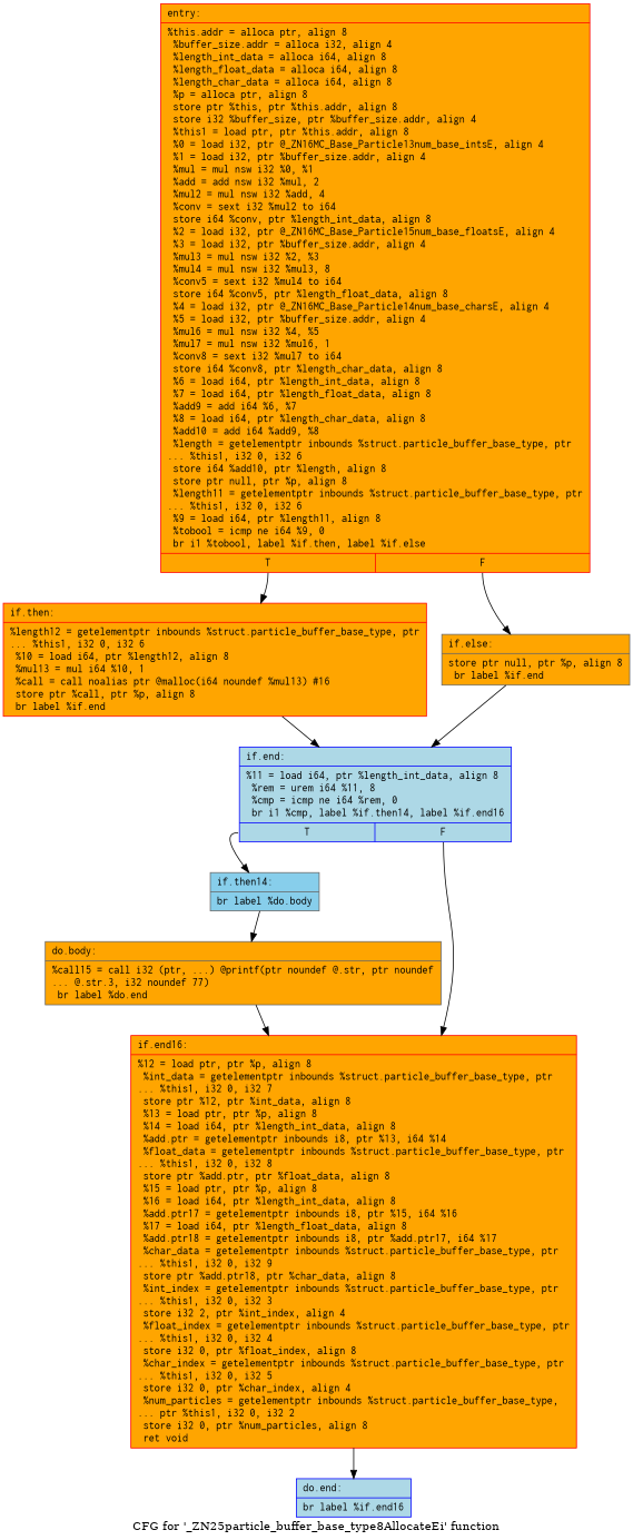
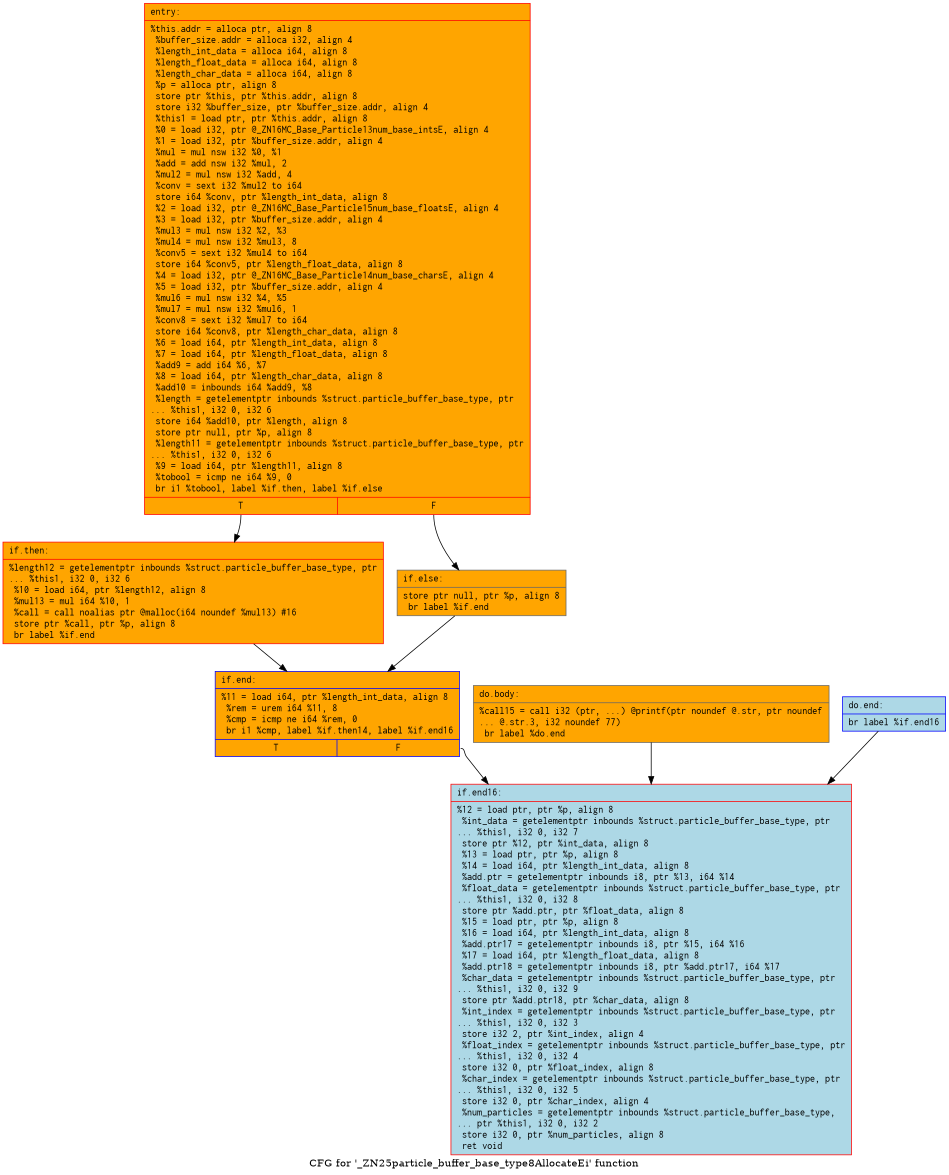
  digraph {
    label="CFG for '_ZN25particle_buffer_base_type8AllocateEi' function"
    node [color=red fillcolor=orange fontname=Courier shape=record style=filled]
-   n1 [label="{entry:\l|  %this.addr = alloca ptr, align 8\l  %buffer_size.addr = alloca i32, align 4\l  %length_int_data = alloca i64, align 8\l  %length_float_data = alloca i64, align 8\l  %length_char_data = alloca i64, align 8\l  %p = alloca ptr, align 8\l  store ptr %this, ptr %this.addr, align 8\l  store i32 %buffer_size, ptr %buffer_size.addr, align 4\l  %this1 = load ptr, ptr %this.addr, align 8\l  %0 = load i32, ptr @_ZN16MC_Base_Particle13num_base_intsE, align 4\l  %1 = load i32, ptr %buffer_size.addr, align 4\l  %mul = mul nsw i32 %0, %1\l  %add = add nsw i32 %mul, 2\l  %mul2 = mul nsw i32 %add, 4\l  %conv = sext i32 %mul2 to i64\l  store i64 %conv, ptr %length_int_data, align 8\l  %2 = load i32, ptr @_ZN16MC_Base_Particle15num_base_floatsE, align 4\l  %3 = load i32, ptr %buffer_size.addr, align 4\l  %mul3 = mul nsw i32 %2, %3\l  %mul4 = mul nsw i32 %mul3, 8\l  %conv5 = sext i32 %mul4 to i64\l  store i64 %conv5, ptr %length_float_data, align 8\l  %4 = load i32, ptr @_ZN16MC_Base_Particle14num_base_charsE, align 4\l  %5 = load i32, ptr %buffer_size.addr, align 4\l  %mul6 = mul nsw i32 %4, %5\l  %mul7 = mul nsw i32 %mul6, 1\l  %conv8 = sext i32 %mul7 to i64\l  store i64 %conv8, ptr %length_char_data, align 8\l  %6 = load i64, ptr %length_int_data, align 8\l  %7 = load i64, ptr %length_float_data, align 8\l  %add9 = add i64 %6, %7\l  %8 = load i64, ptr %length_char_data, align 8\l  %add10 = add i64 %add9, %8\l  %length = getelementptr inbounds %struct.particle_buffer_base_type, ptr\l... %this1, i32 0, i32 6\l  store i64 %add10, ptr %length, align 8\l  store ptr null, ptr %p, align 8\l  %length11 = getelementptr inbounds %struct.particle_buffer_base_type, ptr\l... %this1, i32 0, i32 6\l  %9 = load i64, ptr %length11, align 8\l  %tobool = icmp ne i64 %9, 0\l  br i1 %tobool, label %if.then, label %if.else\l|{<s0>T|<s1>F}}"]
+   n1 [label="{entry:\l|  %this.addr = alloca ptr, align 8\l  %buffer_size.addr = alloca i32, align 4\l  %length_int_data = alloca i64, align 8\l  %length_float_data = alloca i64, align 8\l  %length_char_data = alloca i64, align 8\l  %p = alloca ptr, align 8\l  store ptr %this, ptr %this.addr, align 8\l  store i32 %buffer_size, ptr %buffer_size.addr, align 4\l  %this1 = load ptr, ptr %this.addr, align 8\l  %0 = load i32, ptr @_ZN16MC_Base_Particle13num_base_intsE, align 4\l  %1 = load i32, ptr %buffer_size.addr, align 4\l  %mul = mul nsw i32 %0, %1\l  %add = add nsw i32 %mul, 2\l  %mul2 = mul nsw i32 %add, 4\l  %conv = sext i32 %mul2 to i64\l  store i64 %conv, ptr %length_int_data, align 8\l  %2 = load i32, ptr @_ZN16MC_Base_Particle15num_base_floatsE, align 4\l  %3 = load i32, ptr %buffer_size.addr, align 4\l  %mul3 = mul nsw i32 %2, %3\l  %mul4 = mul nsw i32 %mul3, 8\l  %conv5 = sext i32 %mul4 to i64\l  store i64 %conv5, ptr %length_float_data, align 8\l  %4 = load i32, ptr @_ZN16MC_Base_Particle14num_base_charsE, align 4\l  %5 = load i32, ptr %buffer_size.addr, align 4\l  %mul6 = mul nsw i32 %4, %5\l  %mul7 = mul nsw i32 %mul6, 1\l  %conv8 = sext i32 %mul7 to i64\l  store i64 %conv8, ptr %length_char_data, align 8\l  %6 = load i64, ptr %length_int_data, align 8\l  %7 = load i64, ptr %length_float_data, align 8\l  %add9 = add i64 %6, %7\l  %8 = load i64, ptr %length_char_data, align 8\l  %add10 = inbounds i64 %add9, %8\l  %length = getelementptr inbounds %struct.particle_buffer_base_type, ptr\l... %this1, i32 0, i32 6\l  store i64 %add10, ptr %length, align 8\l  store ptr null, ptr %p, align 8\l  %length11 = getelementptr inbounds %struct.particle_buffer_base_type, ptr\l... %this1, i32 0, i32 6\l  %9 = load i64, ptr %length11, align 8\l  %tobool = icmp ne i64 %9, 0\l  br i1 %tobool, label %if.then, label %if.else\l|{<s0>T|<s1>F}}"]
    n2 [label="{if.then:\l|  %length12 = getelementptr inbounds %struct.particle_buffer_base_type, ptr\l... %this1, i32 0, i32 6\l  %10 = load i64, ptr %length12, align 8\l  %mul13 = mul i64 %10, 1\l  %call = call noalias ptr @malloc(i64 noundef %mul13) #16\l  store ptr %call, ptr %p, align 8\l  br label %if.end\l}"]
    n3 [color=gray40 label="{if.else:\l|  store ptr null, ptr %p, align 8\l  br label %if.end\l}"]
-   n4 [color=blue fillcolor=lightblue label="{if.end:\l|  %11 = load i64, ptr %length_int_data, align 8\l  %rem = urem i64 %11, 8\l  %cmp = icmp ne i64 %rem, 0\l  br i1 %cmp, label %if.then14, label %if.end16\l|{<s0>T|<s1>F}}"]
-   n5 [color=gray40 fillcolor=skyblue label="{if.then14:\l|  br label %do.body\l}"]
-   n6 [label="{if.end16:\l|  %12 = load ptr, ptr %p, align 8\l  %int_data = getelementptr inbounds %struct.particle_buffer_base_type, ptr\l... %this1, i32 0, i32 7\l  store ptr %12, ptr %int_data, align 8\l  %13 = load ptr, ptr %p, align 8\l  %14 = load i64, ptr %length_int_data, align 8\l  %add.ptr = getelementptr inbounds i8, ptr %13, i64 %14\l  %float_data = getelementptr inbounds %struct.particle_buffer_base_type, ptr\l... %this1, i32 0, i32 8\l  store ptr %add.ptr, ptr %float_data, align 8\l  %15 = load ptr, ptr %p, align 8\l  %16 = load i64, ptr %length_int_data, align 8\l  %add.ptr17 = getelementptr inbounds i8, ptr %15, i64 %16\l  %17 = load i64, ptr %length_float_data, align 8\l  %add.ptr18 = getelementptr inbounds i8, ptr %add.ptr17, i64 %17\l  %char_data = getelementptr inbounds %struct.particle_buffer_base_type, ptr\l... %this1, i32 0, i32 9\l  store ptr %add.ptr18, ptr %char_data, align 8\l  %int_index = getelementptr inbounds %struct.particle_buffer_base_type, ptr\l... %this1, i32 0, i32 3\l  store i32 2, ptr %int_index, align 4\l  %float_index = getelementptr inbounds %struct.particle_buffer_base_type, ptr\l... %this1, i32 0, i32 4\l  store i32 0, ptr %float_index, align 8\l  %char_index = getelementptr inbounds %struct.particle_buffer_base_type, ptr\l... %this1, i32 0, i32 5\l  store i32 0, ptr %char_index, align 4\l  %num_particles = getelementptr inbounds %struct.particle_buffer_base_type,\l... ptr %this1, i32 0, i32 2\l  store i32 0, ptr %num_particles, align 8\l  ret void\l}"]
+   n4 [color=blue label="{if.end:\l|  %11 = load i64, ptr %length_int_data, align 8\l  %rem = urem i64 %11, 8\l  %cmp = icmp ne i64 %rem, 0\l  br i1 %cmp, label %if.then14, label %if.end16\l|{<s0>T|<s1>F}}"]
+   n6 [fillcolor=lightblue label="{if.end16:\l|  %12 = load ptr, ptr %p, align 8\l  %int_data = getelementptr inbounds %struct.particle_buffer_base_type, ptr\l... %this1, i32 0, i32 7\l  store ptr %12, ptr %int_data, align 8\l  %13 = load ptr, ptr %p, align 8\l  %14 = load i64, ptr %length_int_data, align 8\l  %add.ptr = getelementptr inbounds i8, ptr %13, i64 %14\l  %float_data = getelementptr inbounds %struct.particle_buffer_base_type, ptr\l... %this1, i32 0, i32 8\l  store ptr %add.ptr, ptr %float_data, align 8\l  %15 = load ptr, ptr %p, align 8\l  %16 = load i64, ptr %length_int_data, align 8\l  %add.ptr17 = getelementptr inbounds i8, ptr %15, i64 %16\l  %17 = load i64, ptr %length_float_data, align 8\l  %add.ptr18 = getelementptr inbounds i8, ptr %add.ptr17, i64 %17\l  %char_data = getelementptr inbounds %struct.particle_buffer_base_type, ptr\l... %this1, i32 0, i32 9\l  store ptr %add.ptr18, ptr %char_data, align 8\l  %int_index = getelementptr inbounds %struct.particle_buffer_base_type, ptr\l... %this1, i32 0, i32 3\l  store i32 2, ptr %int_index, align 4\l  %float_index = getelementptr inbounds %struct.particle_buffer_base_type, ptr\l... %this1, i32 0, i32 4\l  store i32 0, ptr %float_index, align 8\l  %char_index = getelementptr inbounds %struct.particle_buffer_base_type, ptr\l... %this1, i32 0, i32 5\l  store i32 0, ptr %char_index, align 4\l  %num_particles = getelementptr inbounds %struct.particle_buffer_base_type,\l... ptr %this1, i32 0, i32 2\l  store i32 0, ptr %num_particles, align 8\l  ret void\l}"]
    n7 [color=gray40 label="{do.body:\l|  %call15 = call i32 (ptr, ...) @printf(ptr noundef @.str, ptr noundef\l... @.str.3, i32 noundef 77)\l  br label %do.end\l}"]
    n8 [color=blue fillcolor=lightblue label="{do.end:\l|  br label %if.end16\l}"]
    n1 -> n2 [tailport=s0]
    n1 -> n3 [tailport=s1]
    n2 -> n4
    n3 -> n4
-   n4 -> n5 [tailport=s0]
    n4 -> n6 [tailport=s1]
-   n5 -> n7
    n7 -> n6
-   n6 -> n8
+   n8 -> n6
  }
